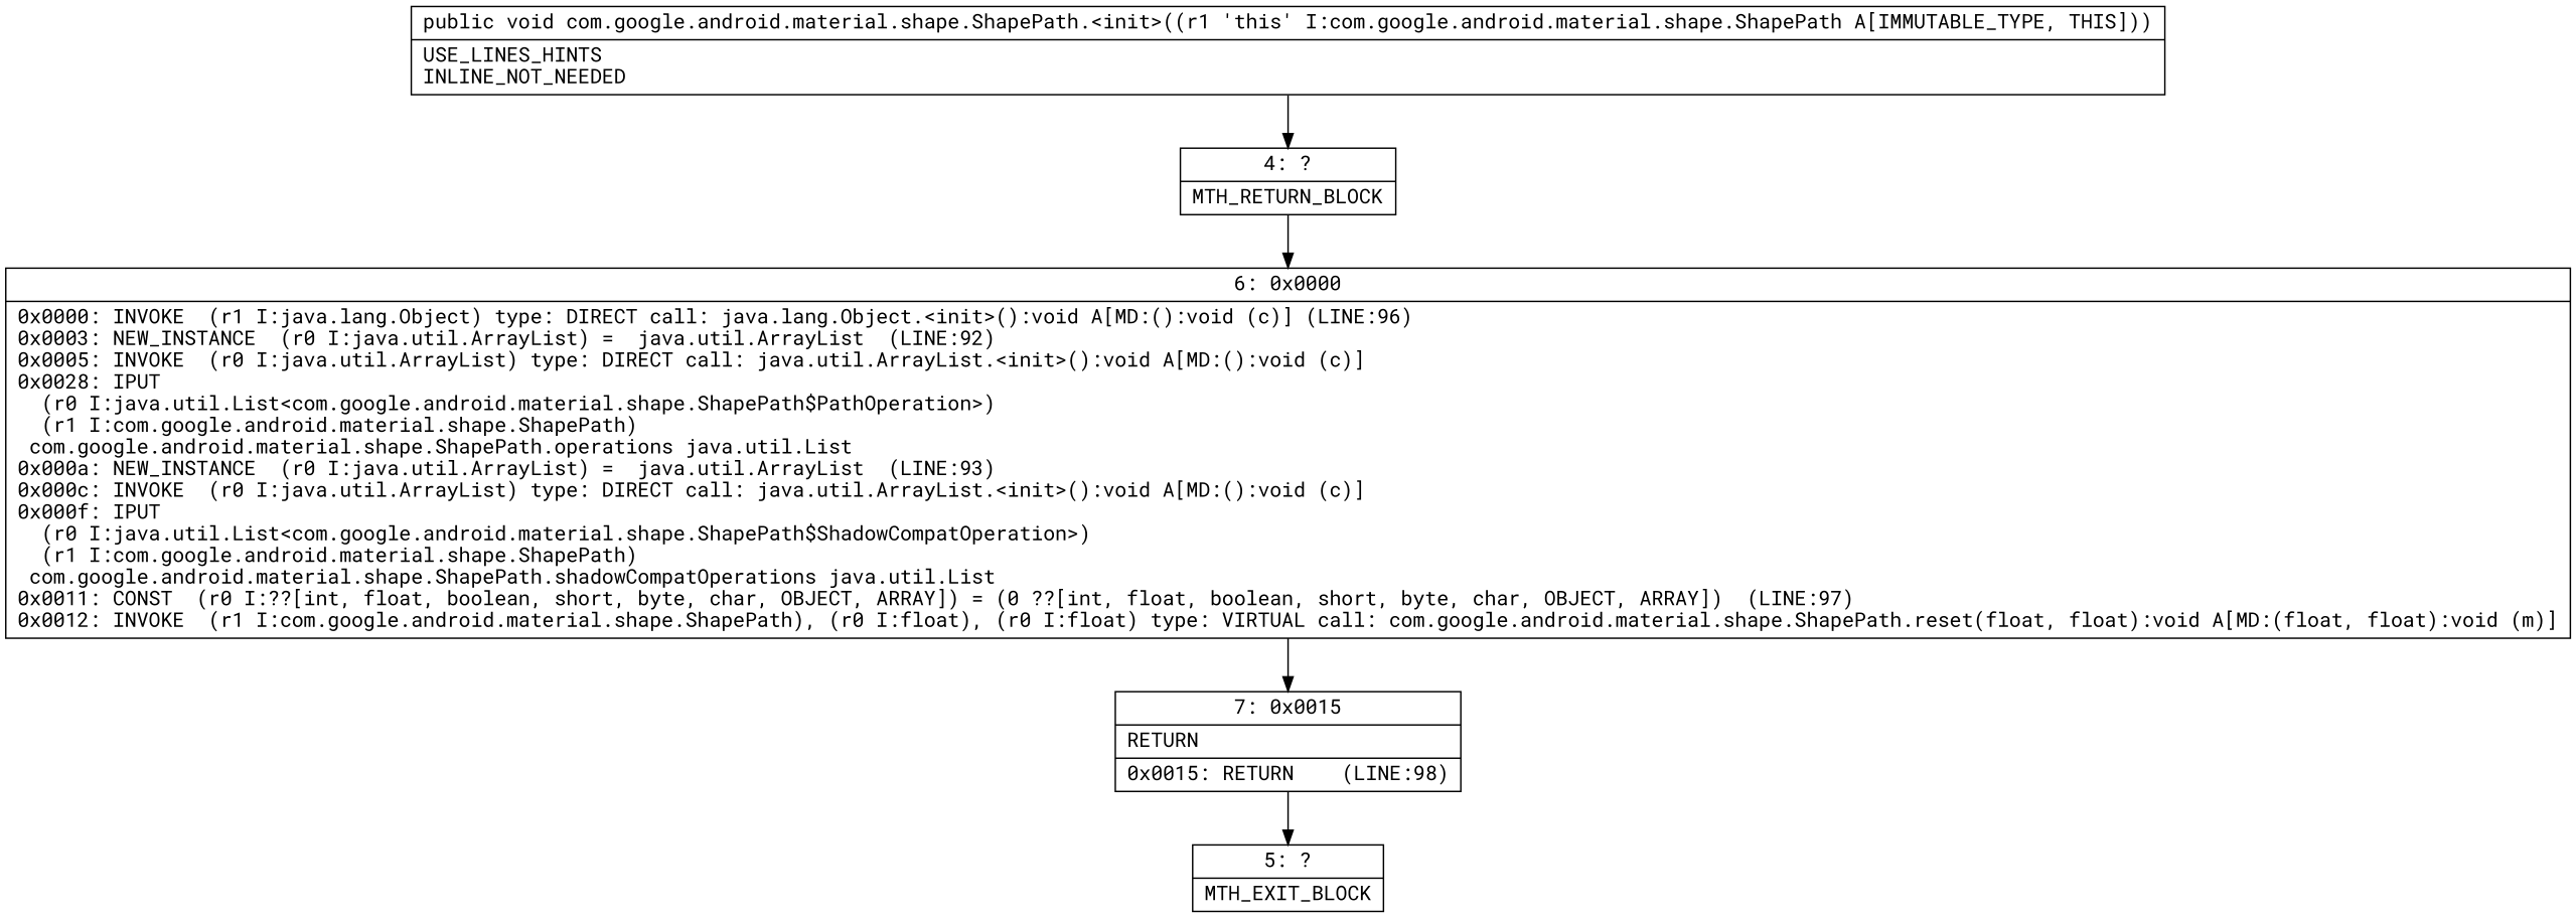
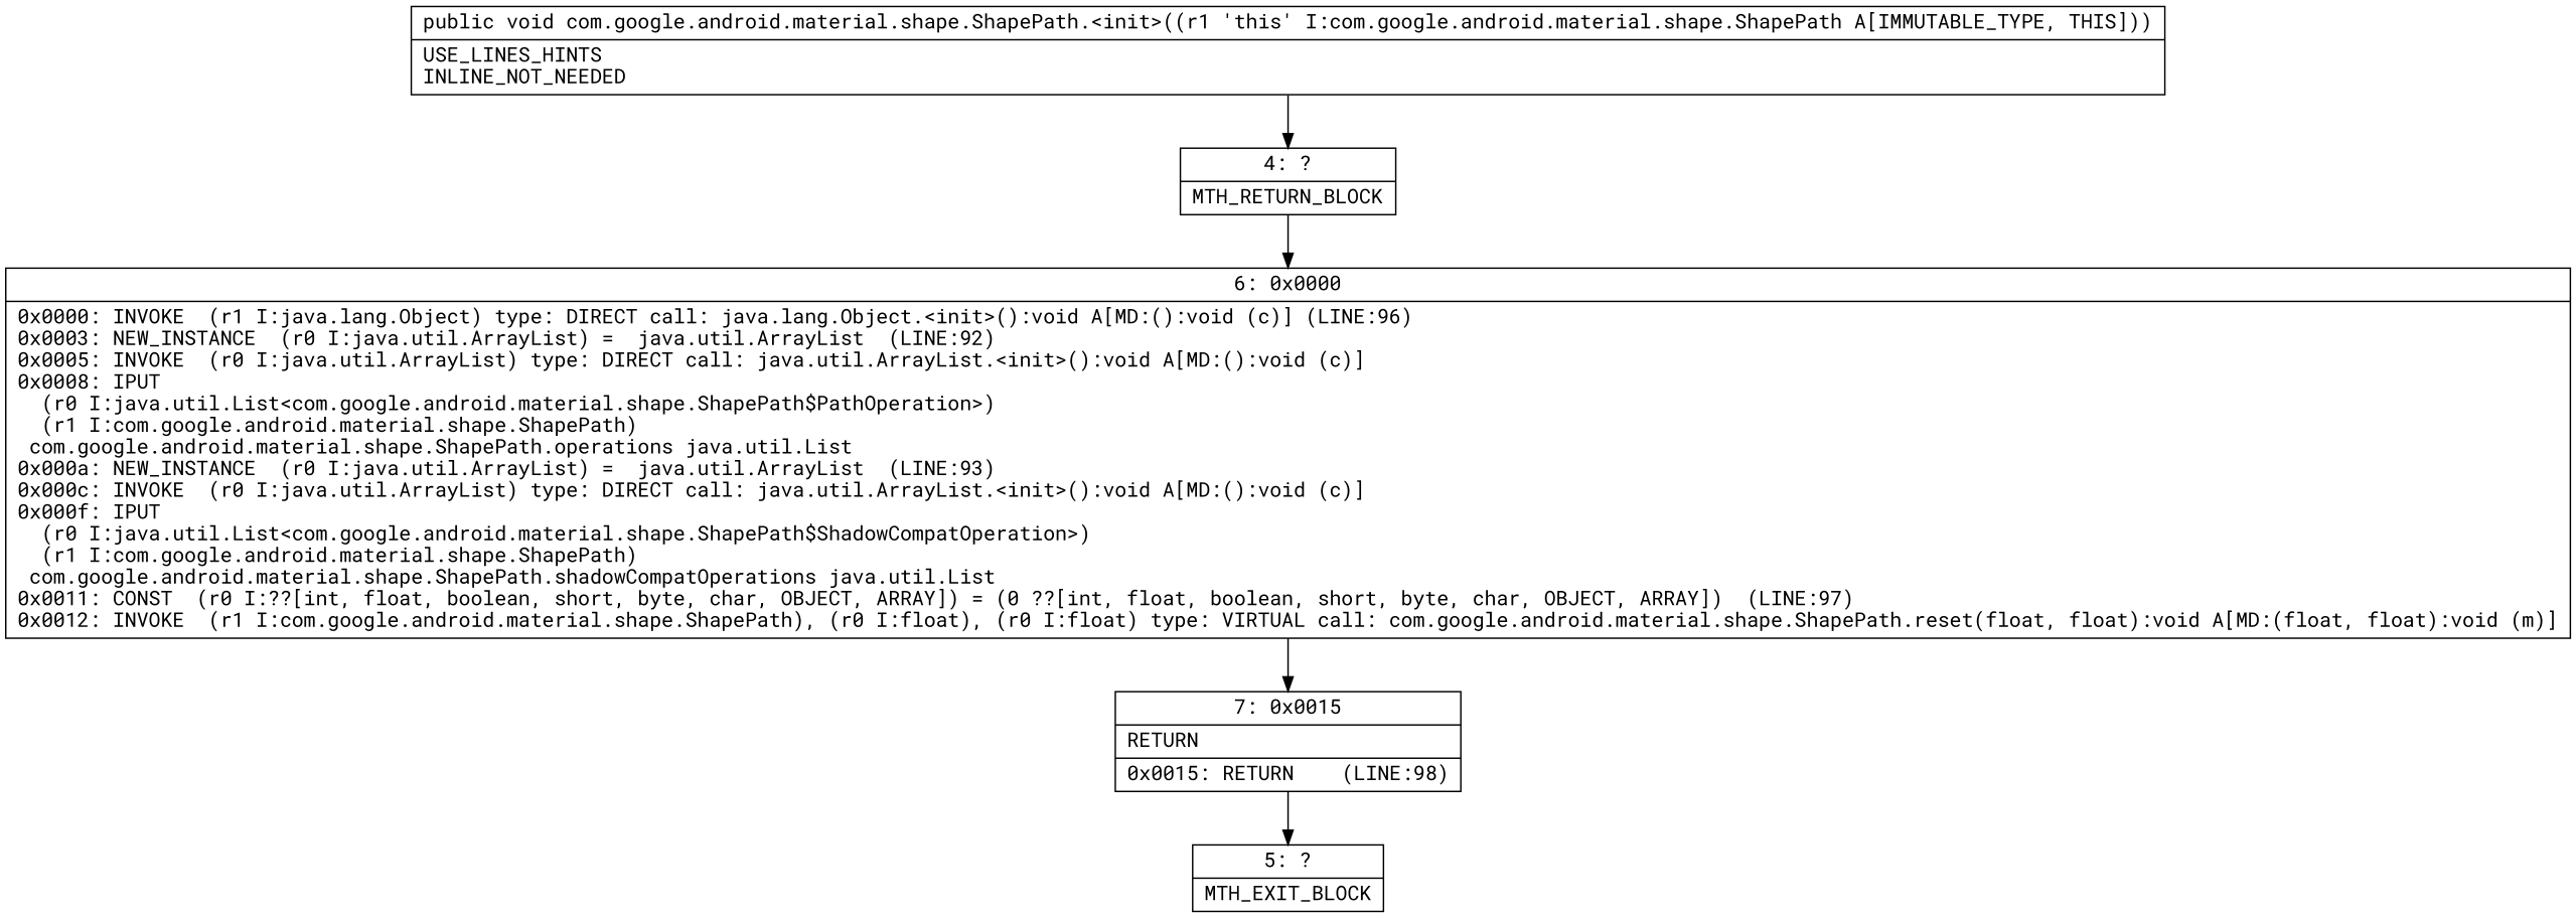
  digraph {
    fontname="Roboto Mono"
    node [fontname="Roboto Mono" shape=record]
    edge [fontname="Roboto Mono"]
    n1 [label="{4\:\ ?|MTH_RETURN_BLOCK\l}"]
-   n2 [label="{6\:\ 0x0000|0x0000: INVOKE  (r1 I:java.lang.Object) type: DIRECT call: java.lang.Object.\<init\>():void A[MD:():void (c)] (LINE:96)\l0x0003: NEW_INSTANCE  (r0 I:java.util.ArrayList) =  java.util.ArrayList  (LINE:92)\l0x0005: INVOKE  (r0 I:java.util.ArrayList) type: DIRECT call: java.util.ArrayList.\<init\>():void A[MD:():void (c)]\l0x0028: IPUT  \l  (r0 I:java.util.List\<com.google.android.material.shape.ShapePath$PathOperation\>)\l  (r1 I:com.google.android.material.shape.ShapePath)\l com.google.android.material.shape.ShapePath.operations java.util.List \l0x000a: NEW_INSTANCE  (r0 I:java.util.ArrayList) =  java.util.ArrayList  (LINE:93)\l0x000c: INVOKE  (r0 I:java.util.ArrayList) type: DIRECT call: java.util.ArrayList.\<init\>():void A[MD:():void (c)]\l0x000f: IPUT  \l  (r0 I:java.util.List\<com.google.android.material.shape.ShapePath$ShadowCompatOperation\>)\l  (r1 I:com.google.android.material.shape.ShapePath)\l com.google.android.material.shape.ShapePath.shadowCompatOperations java.util.List \l0x0011: CONST  (r0 I:??[int, float, boolean, short, byte, char, OBJECT, ARRAY]) = (0 ??[int, float, boolean, short, byte, char, OBJECT, ARRAY])  (LINE:97)\l0x0012: INVOKE  (r1 I:com.google.android.material.shape.ShapePath), (r0 I:float), (r0 I:float) type: VIRTUAL call: com.google.android.material.shape.ShapePath.reset(float, float):void A[MD:(float, float):void (m)]\l}"]
+   n2 [label="{6\:\ 0x0000|0x0000: INVOKE  (r1 I:java.lang.Object) type: DIRECT call: java.lang.Object.\<init\>():void A[MD:():void (c)] (LINE:96)\l0x0003: NEW_INSTANCE  (r0 I:java.util.ArrayList) =  java.util.ArrayList  (LINE:92)\l0x0005: INVOKE  (r0 I:java.util.ArrayList) type: DIRECT call: java.util.ArrayList.\<init\>():void A[MD:():void (c)]\l0x0008: IPUT  \l  (r0 I:java.util.List\<com.google.android.material.shape.ShapePath$PathOperation\>)\l  (r1 I:com.google.android.material.shape.ShapePath)\l com.google.android.material.shape.ShapePath.operations java.util.List \l0x000a: NEW_INSTANCE  (r0 I:java.util.ArrayList) =  java.util.ArrayList  (LINE:93)\l0x000c: INVOKE  (r0 I:java.util.ArrayList) type: DIRECT call: java.util.ArrayList.\<init\>():void A[MD:():void (c)]\l0x000f: IPUT  \l  (r0 I:java.util.List\<com.google.android.material.shape.ShapePath$ShadowCompatOperation\>)\l  (r1 I:com.google.android.material.shape.ShapePath)\l com.google.android.material.shape.ShapePath.shadowCompatOperations java.util.List \l0x0011: CONST  (r0 I:??[int, float, boolean, short, byte, char, OBJECT, ARRAY]) = (0 ??[int, float, boolean, short, byte, char, OBJECT, ARRAY])  (LINE:97)\l0x0012: INVOKE  (r1 I:com.google.android.material.shape.ShapePath), (r0 I:float), (r0 I:float) type: VIRTUAL call: com.google.android.material.shape.ShapePath.reset(float, float):void A[MD:(float, float):void (m)]\l}"]
    n3 [label="{7\:\ 0x0015|RETURN\l|0x0015: RETURN    (LINE:98)\l}"]
    n4 [label="{5\:\ ?|MTH_EXIT_BLOCK\l}"]
    n5 [label="{public void com.google.android.material.shape.ShapePath.\<init\>((r1 'this' I:com.google.android.material.shape.ShapePath A[IMMUTABLE_TYPE, THIS]))  | USE_LINES_HINTS\lINLINE_NOT_NEEDED\l}"]
    n1 -> n2
    n2 -> n3
    n3 -> n4
    n5 -> n1
  }
